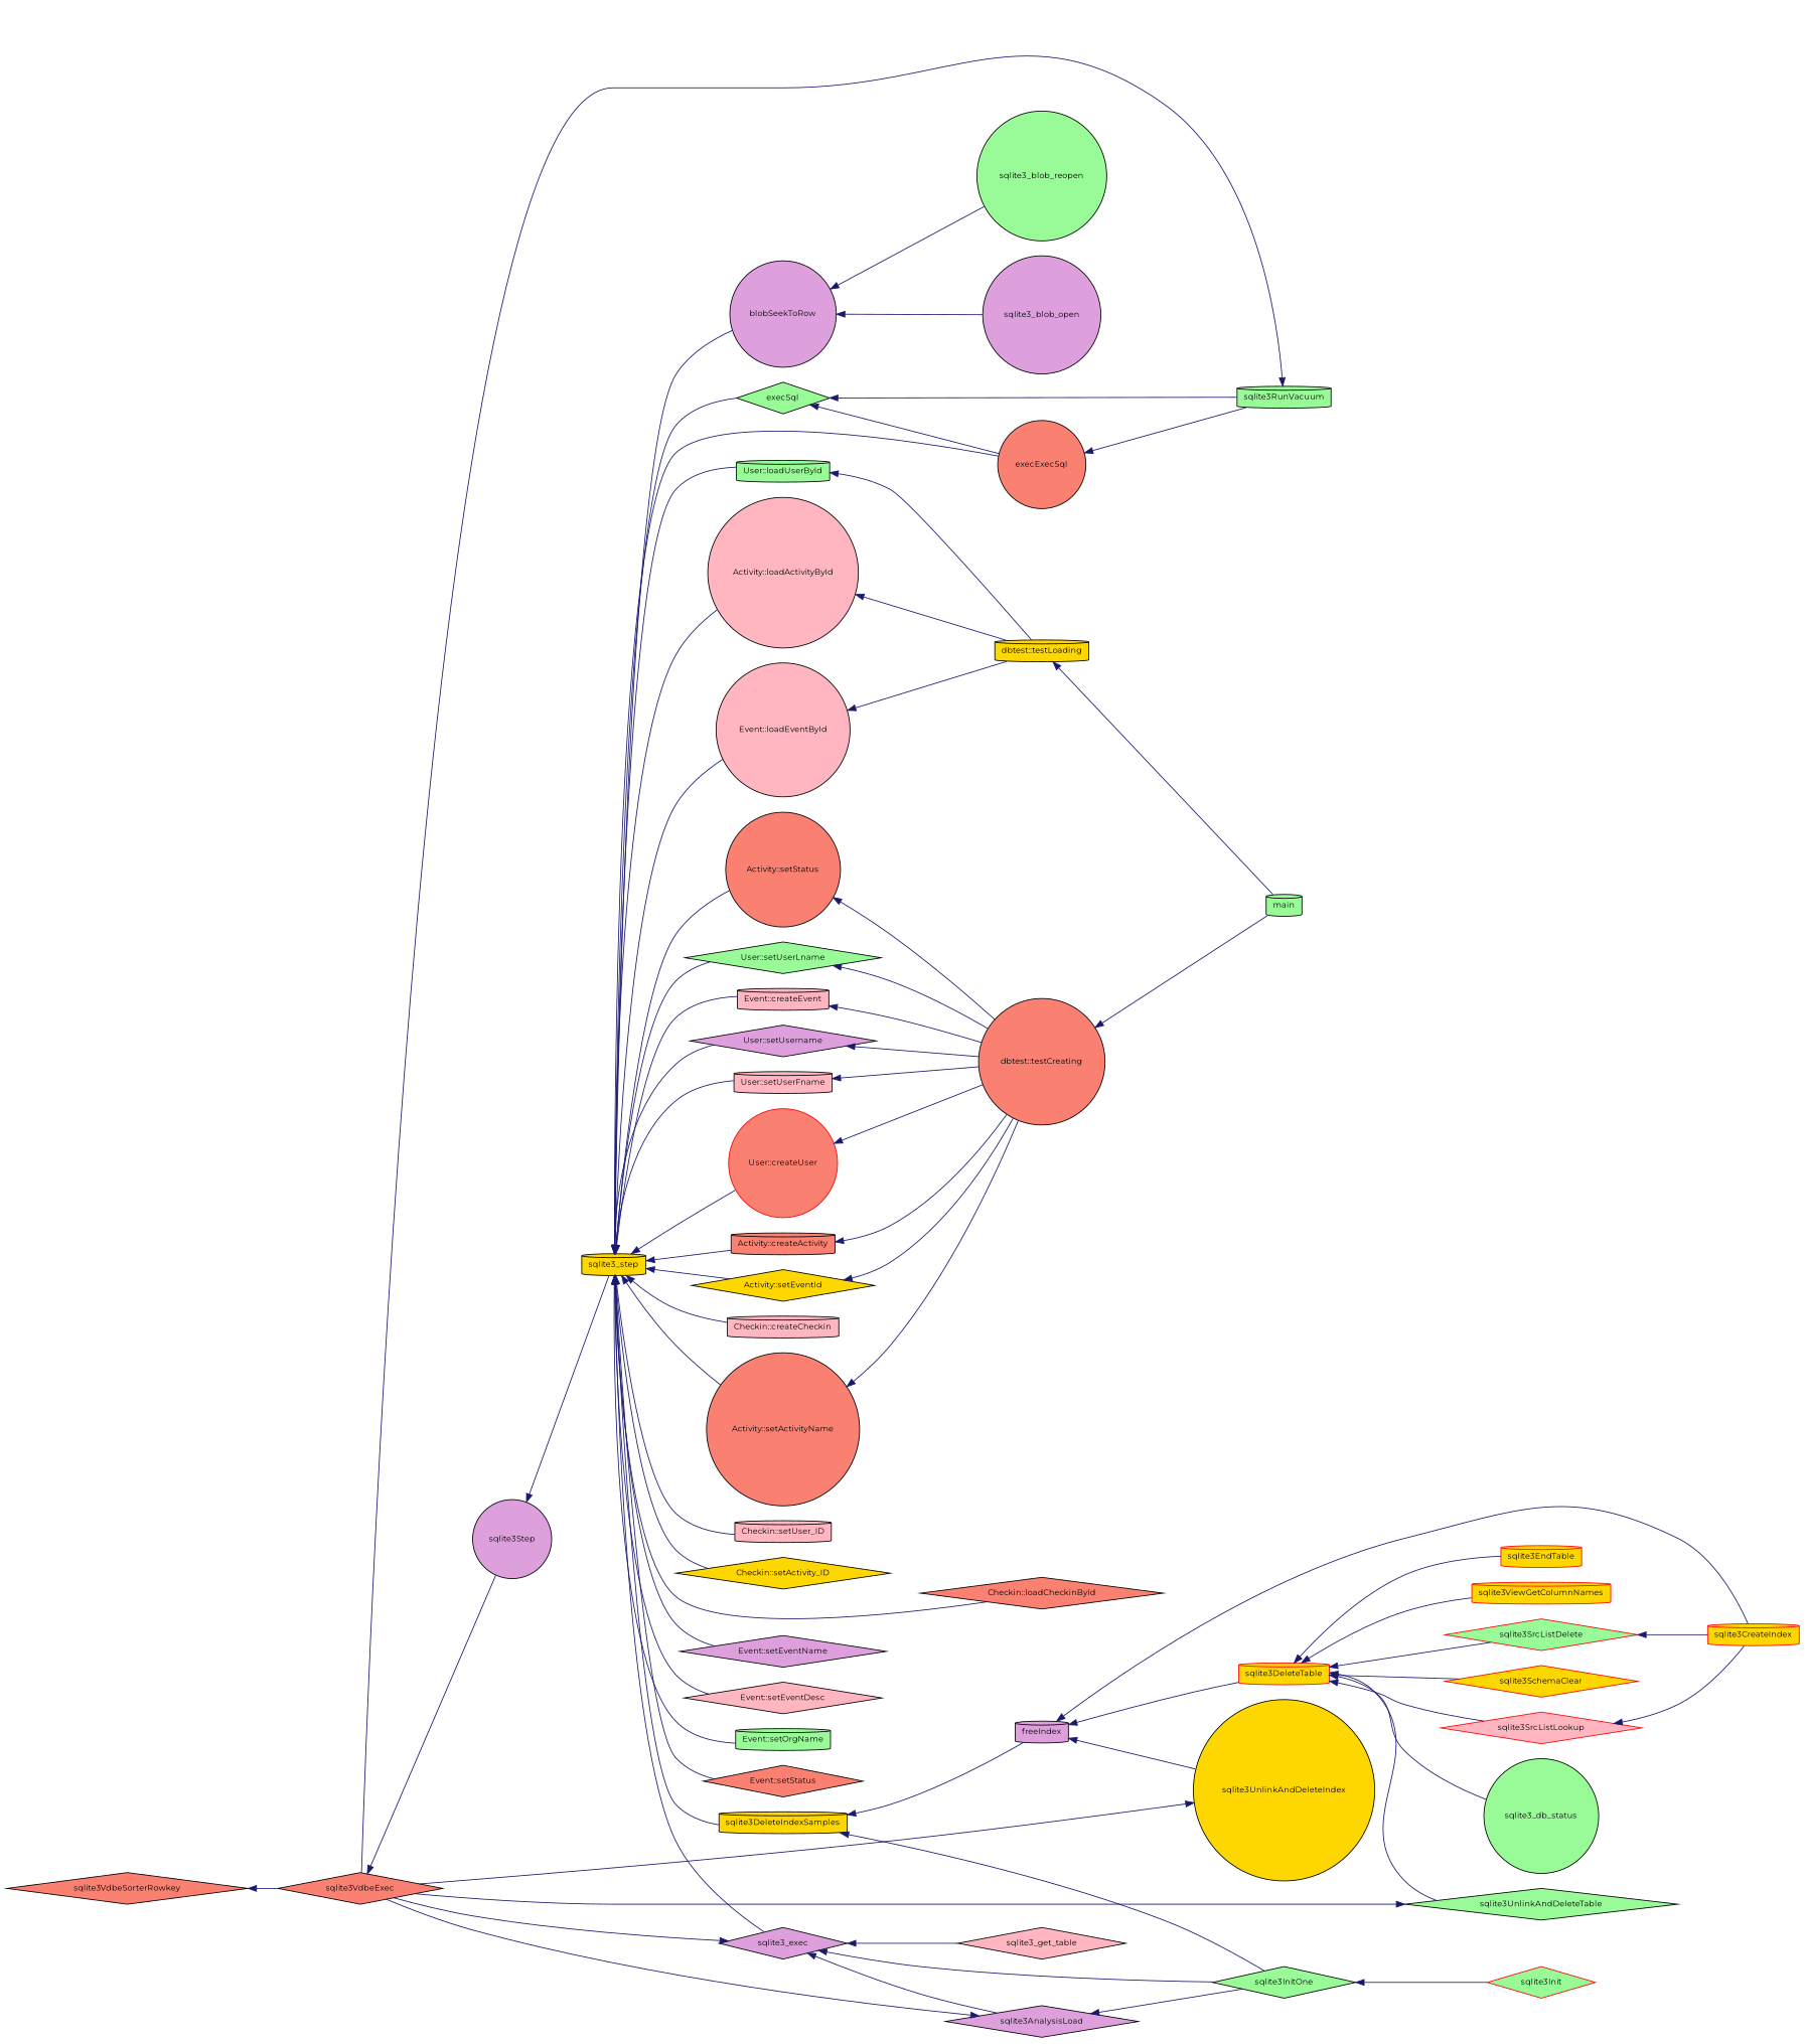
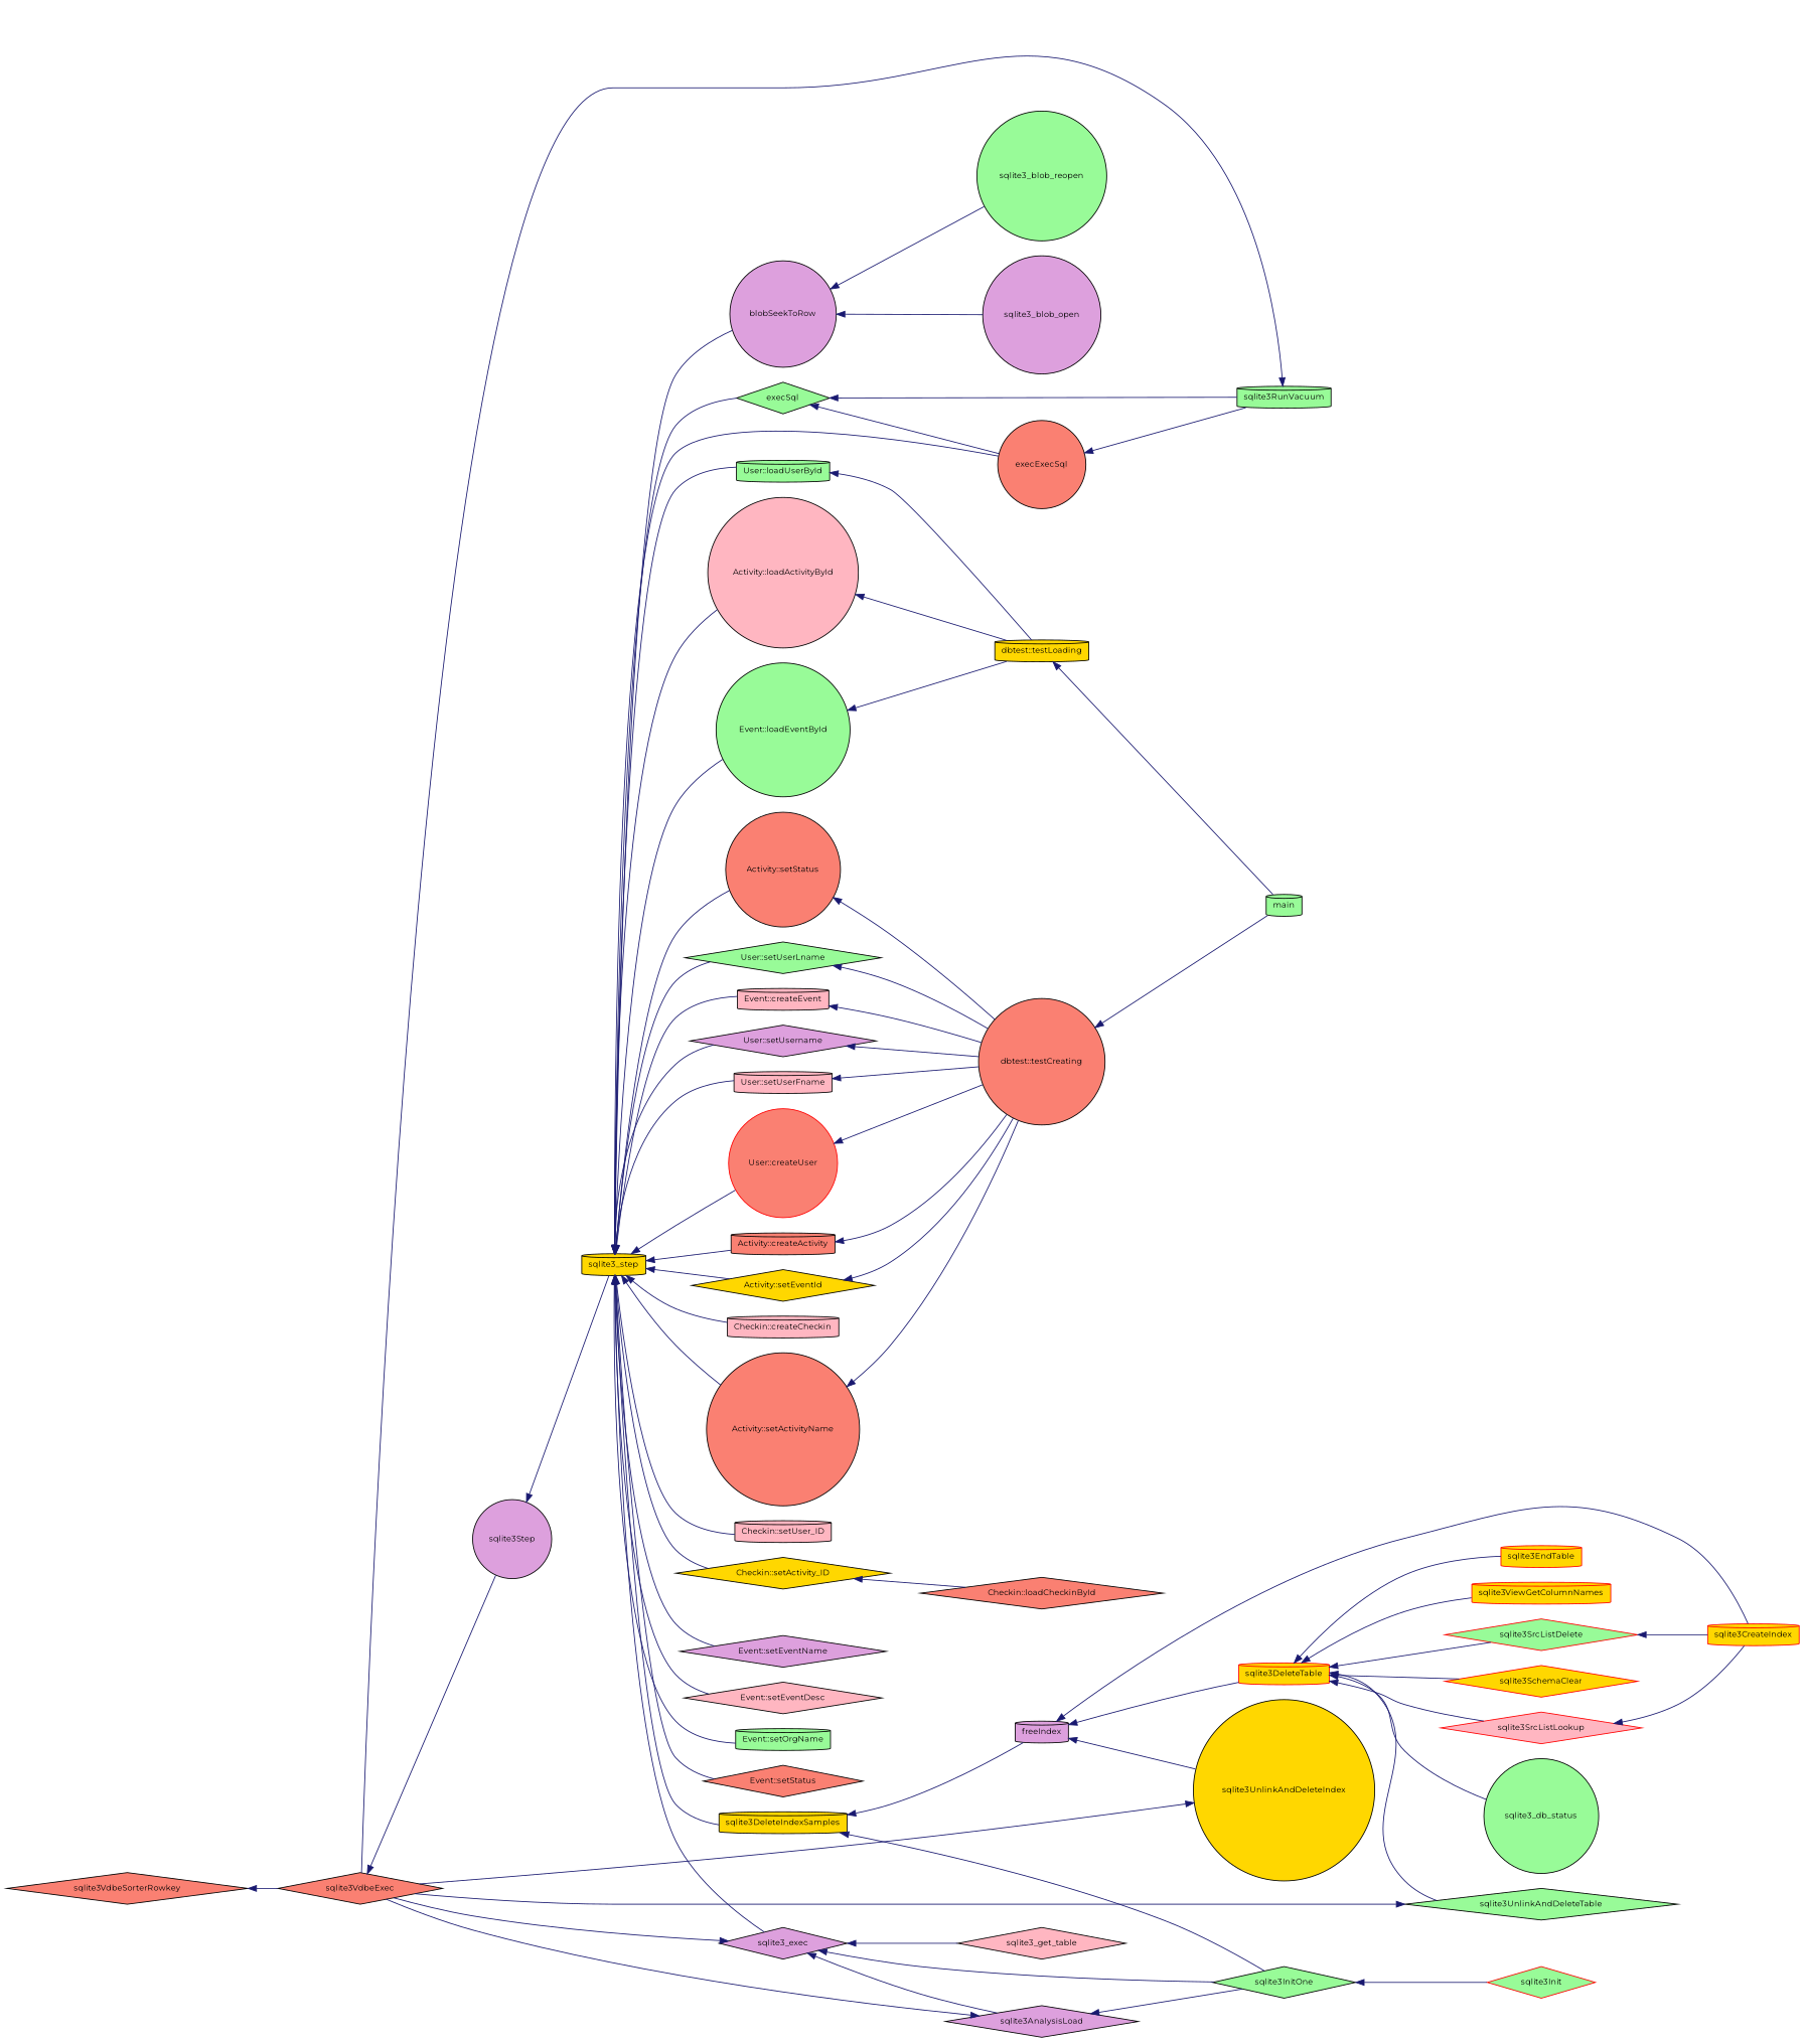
  digraph {
    fontname=Montserrat
    rankdir=LR
    node [color=black fillcolor=palegreen fontname=Montserrat fontsize=10 shape=diamond style=filled]
    edge [color=midnightblue dir=back fontname=Montserrat fontsize=10 labelfontname=FreeSans labelfontsize=10 style=solid]
    n1 [fillcolor=salmon fontcolor=black height=0.2 label=sqlite3VdbeSorterRowkey width=0.4]
    n2 [fillcolor=salmon height=0.2 label=sqlite3VdbeExec width=0.4]
    n3 [fillcolor=plum height=0.2 label=sqlite3Step shape=circle width=0.4]
    n4 [fillcolor=gold height=0.2 label=sqlite3_step shape=cylinder width=0.4]
    n5 [fillcolor=salmon height=0.2 label="Activity::createActivity" shape=cylinder width=0.4]
    n6 [fillcolor=lightpink height=0.2 label="Activity::loadActivityById" shape=circle width=0.4]
    n7 [fillcolor=gold height=0.2 label="Activity::setEventId" width=0.4]
    n8 [fillcolor=salmon height=0.2 label="Activity::setActivityName" shape=circle width=0.4]
    n9 [fillcolor=salmon height=0.2 label="Activity::setStatus" shape=circle width=0.4]
    n10 [fillcolor=lightpink height=0.2 label="Checkin::createCheckin" shape=cylinder width=0.4]
    n11 [fillcolor=salmon height=0.2 label="Checkin::loadCheckinById" width=0.4]
    n12 [fillcolor=lightpink height=0.2 label="Checkin::setUser_ID" shape=cylinder width=0.4]
    n13 [fillcolor=gold height=0.2 label="Checkin::setActivity_ID" width=0.4]
    n14 [fillcolor=lightpink height=0.2 label="Event::createEvent" shape=cylinder width=0.4]
-   n15 [fillcolor=lightpink height=0.2 label="Event::loadEventById" shape=circle width=0.4]
+   n15 [height=0.2 label="Event::loadEventById" shape=circle width=0.4]
    n16 [fillcolor=plum height=0.2 label="Event::setEventName" width=0.4]
    n17 [fillcolor=lightpink height=0.2 label="Event::setEventDesc" width=0.4]
    n18 [height=0.2 label="Event::setOrgName" shape=cylinder width=0.4]
    n19 [fillcolor=salmon height=0.2 label="Event::setStatus" width=0.4]
    n20 [fillcolor=plum height=0.2 label=blobSeekToRow shape=circle width=0.4]
    n21 [fillcolor=gold height=0.2 label=sqlite3DeleteIndexSamples shape=cylinder width=0.4]
    n22 [fillcolor=plum height=0.2 label=sqlite3_exec width=0.4]
    n23 [height=0.2 label=execSql width=0.4]
    n24 [fillcolor=salmon height=0.2 label=execExecSql shape=circle width=0.4]
    n25 [color=red fillcolor=salmon height=0.2 label="User::createUser" shape=circle width=0.4]
    n26 [height=0.2 label="User::loadUserById" shape=cylinder width=0.4]
    n27 [fillcolor=plum height=0.2 label="User::setUsername" width=0.4]
    n28 [fillcolor=lightpink height=0.2 label="User::setUserFname" shape=cylinder width=0.4]
    n29 [height=0.2 label="User::setUserLname" width=0.4]
    n30 [fillcolor=salmon height=0.2 label="dbtest::testCreating" shape=circle width=0.4]
    n31 [fillcolor=gold height=0.2 label="dbtest::testLoading" shape=cylinder width=0.4]
    n32 [fillcolor=plum height=0.2 label=sqlite3_blob_open shape=circle width=0.4]
    n33 [height=0.2 label=sqlite3_blob_reopen shape=circle width=0.4]
    n34 [fillcolor=plum height=0.2 label=freeIndex shape=cylinder width=0.4]
    n35 [height=0.2 label=sqlite3InitOne width=0.4]
    n36 [fillcolor=plum height=0.2 label=sqlite3AnalysisLoad width=0.4]
    n37 [fillcolor=lightpink height=0.2 label=sqlite3_get_table width=0.4]
    n38 [height=0.2 label=sqlite3RunVacuum shape=cylinder width=0.4]
    n39 [height=0.2 label=main shape=cylinder width=0.4]
    n40 [fillcolor=gold height=0.2 label=sqlite3UnlinkAndDeleteIndex shape=circle width=0.4]
    n41 [color=red fillcolor=gold height=0.2 label=sqlite3DeleteTable shape=cylinder width=0.4]
    n42 [color=red fillcolor=gold height=0.2 label=sqlite3CreateIndex shape=cylinder width=0.4]
    n43 [color=red height=0.2 label=sqlite3Init width=0.4]
    n44 [height=0.2 label=sqlite3_db_status shape=circle width=0.4]
    n45 [height=0.2 label=sqlite3UnlinkAndDeleteTable width=0.4]
    n46 [color=red fillcolor=gold height=0.2 label=sqlite3EndTable shape=cylinder width=0.4]
    n47 [color=red fillcolor=gold height=0.2 label=sqlite3ViewGetColumnNames shape=cylinder width=0.4]
    n48 [color=red height=0.2 label=sqlite3SrcListDelete width=0.4]
    n49 [color=red fillcolor=gold height=0.2 label=sqlite3SchemaClear width=0.4]
    n50 [color=red fillcolor=lightpink height=0.2 label=sqlite3SrcListLookup width=0.4]
    n1 -> n2
    n2 -> n3
    n3 -> n4
    n4 -> n5
    n4 -> n6
    n4 -> n7
    n4 -> n8
    n4 -> n9
    n4 -> n10
-   n4 -> n11
+   n13 -> n11
    n4 -> n12
    n4 -> n13
    n4 -> n14
    n4 -> n15
    n4 -> n16
    n4 -> n17
    n4 -> n18
    n4 -> n19
    n4 -> n20
    n4 -> n21
    n4 -> n22
    n4 -> n23
    n4 -> n24
    n4 -> n25
    n4 -> n26
    n4 -> n27
    n4 -> n28
    n4 -> n29
    n5 -> n30
    n6 -> n31
    n7 -> n30
    n8 -> n30
    n9 -> n30
    n14 -> n30
    n15 -> n31
    n20 -> n32
    n20 -> n33
    n21 -> n34
    n21 -> n35
    n22 -> n2
    n22 -> n35
    n22 -> n36
    n22 -> n37
    n23 -> n24
    n23 -> n38
    n24 -> n38
    n25 -> n30
    n26 -> n31
    n27 -> n30
    n28 -> n30
    n29 -> n30
    n30 -> n39
    n31 -> n39
    n34 -> n40
    n34 -> n41
    n34 -> n42
    n35 -> n43
    n36 -> n2
    n36 -> n35
    n38 -> n2
    n40 -> n2
    n41 -> n44
    n41 -> n45
    n41 -> n46
    n41 -> n47
    n41 -> n48
    n41 -> n49
    n41 -> n50
    n45 -> n2
    n48 -> n42
    n50 -> n42
  }
